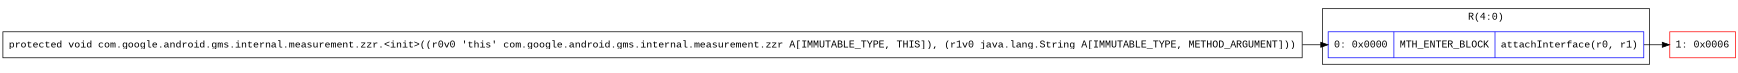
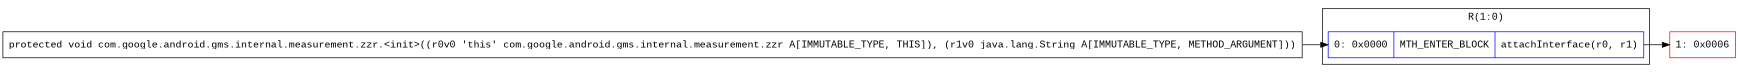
  digraph {
    rankdir=LR
    fontname="Liberation Mono"
    node [shape=record fontname="Liberation Mono"]
    edge [fontname="Liberation Mono"]
    n1 [color=blue label="{0\:\ 0x0000|MTH_ENTER_BLOCK\l|attachInterface(r0, r1)\l}"]
    n2 [color=red label="{1\:\ 0x0006}"]
    n3 [label="{protected void com.google.android.gms.internal.measurement.zzr.\<init\>((r0v0 'this' com.google.android.gms.internal.measurement.zzr A[IMMUTABLE_TYPE, THIS]), (r1v0 java.lang.String A[IMMUTABLE_TYPE, METHOD_ARGUMENT])) }"]
    subgraph cluster_1 {
-     label="R(4:0)"
+     label="R(1:0)"
      n1
    }
    n1 -> n2
    n3 -> n1
  }
